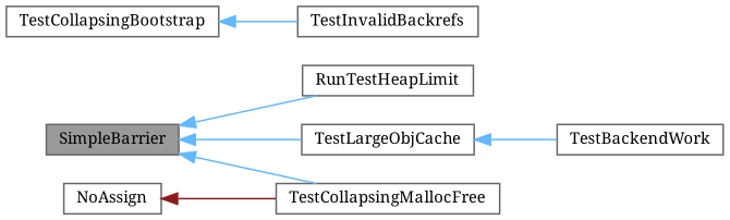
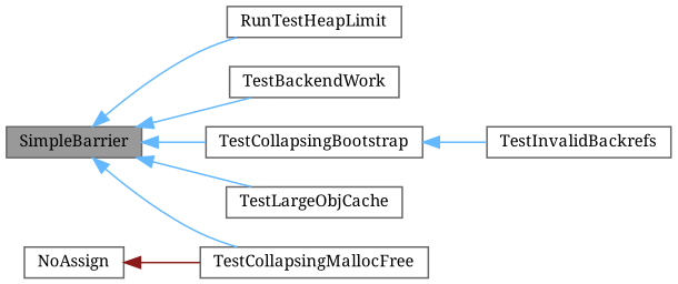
  digraph {
    fontname="Noto Serif"
    rankdir=LR
    node [color=gray40 fillcolor=white fontname="Noto Serif" fontsize=10 shape=box style=filled]
    edge [color=steelblue1 dir=back fontname="Noto Serif" fontsize=10 labelfontname=Helvetica labelfontsize=10 style=solid]
    n1 [fillcolor=grey60 fontcolor=black height=0.2 label=SimpleBarrier width=0.4]
    n2 [height=0.2 label=RunTestHeapLimit width=0.4]
    n3 [height=0.2 label=TestBackendWork width=0.4]
    n4 [height=0.2 label=TestCollapsingBootstrap width=0.4]
    n5 [height=0.2 label=TestCollapsingMallocFree width=0.4]
    n6 [height=0.2 label=TestLargeObjCache width=0.4]
    n7 [height=0.2 label=TestInvalidBackrefs width=0.4]
    n8 [height=0.2 label=NoAssign width=0.4]
    n1 -> n2
-   n6 -> n3
+   n1 -> n3
+   n1 -> n4
    n1 -> n5
    n1 -> n6
    n4 -> n7
    n8 -> n5 [color=firebrick4]
  }
